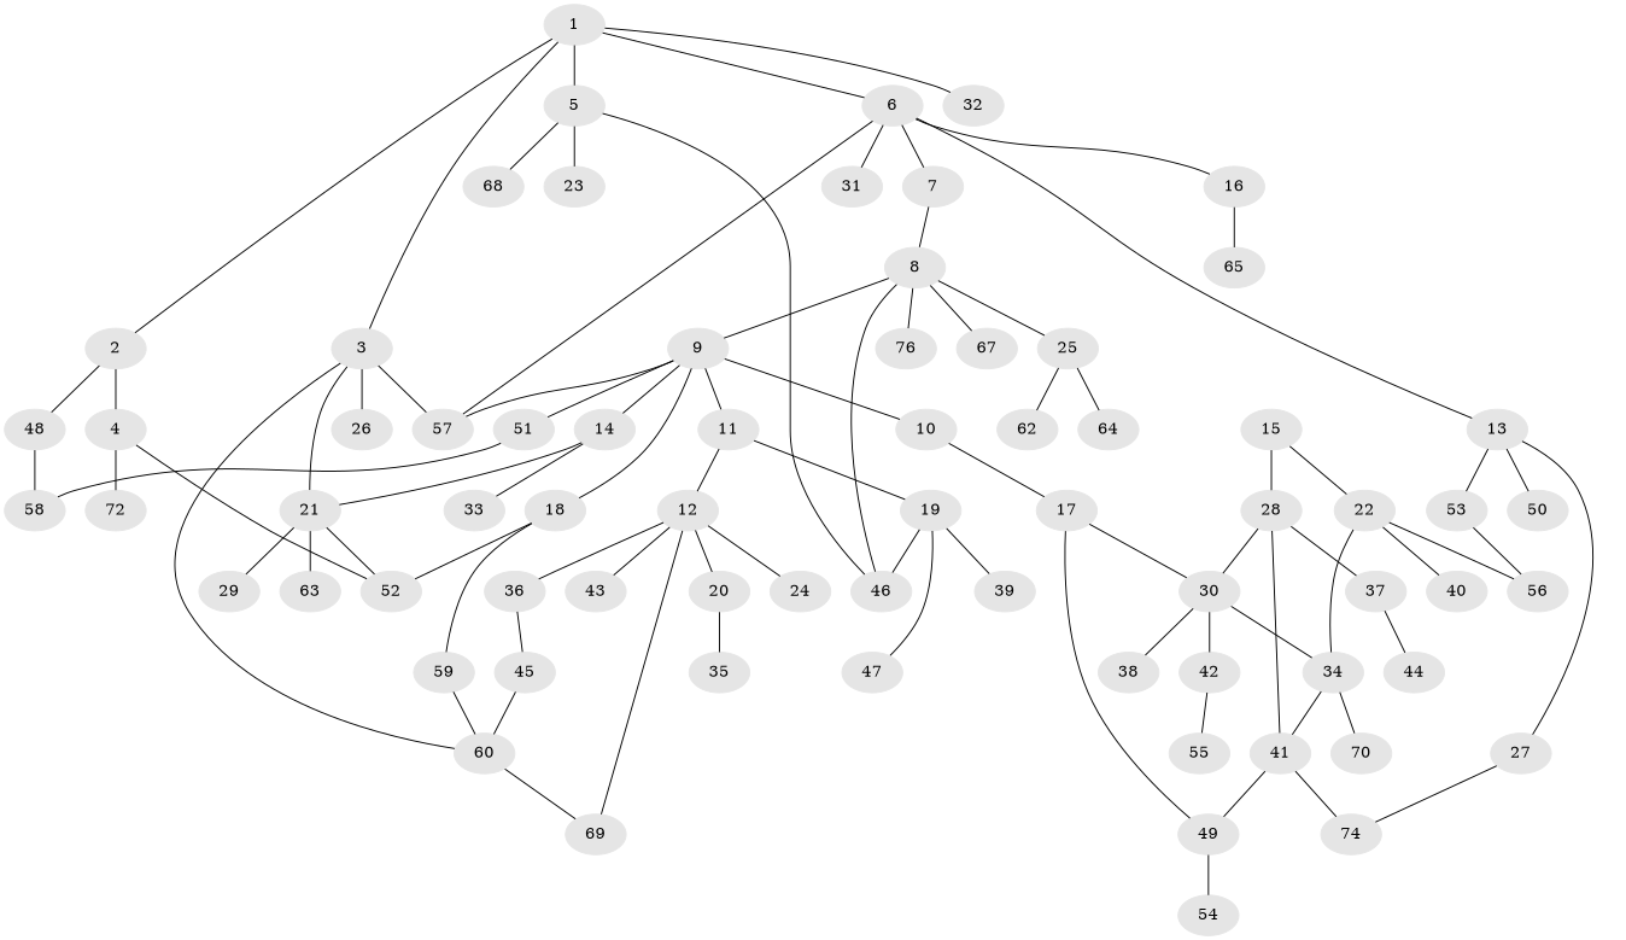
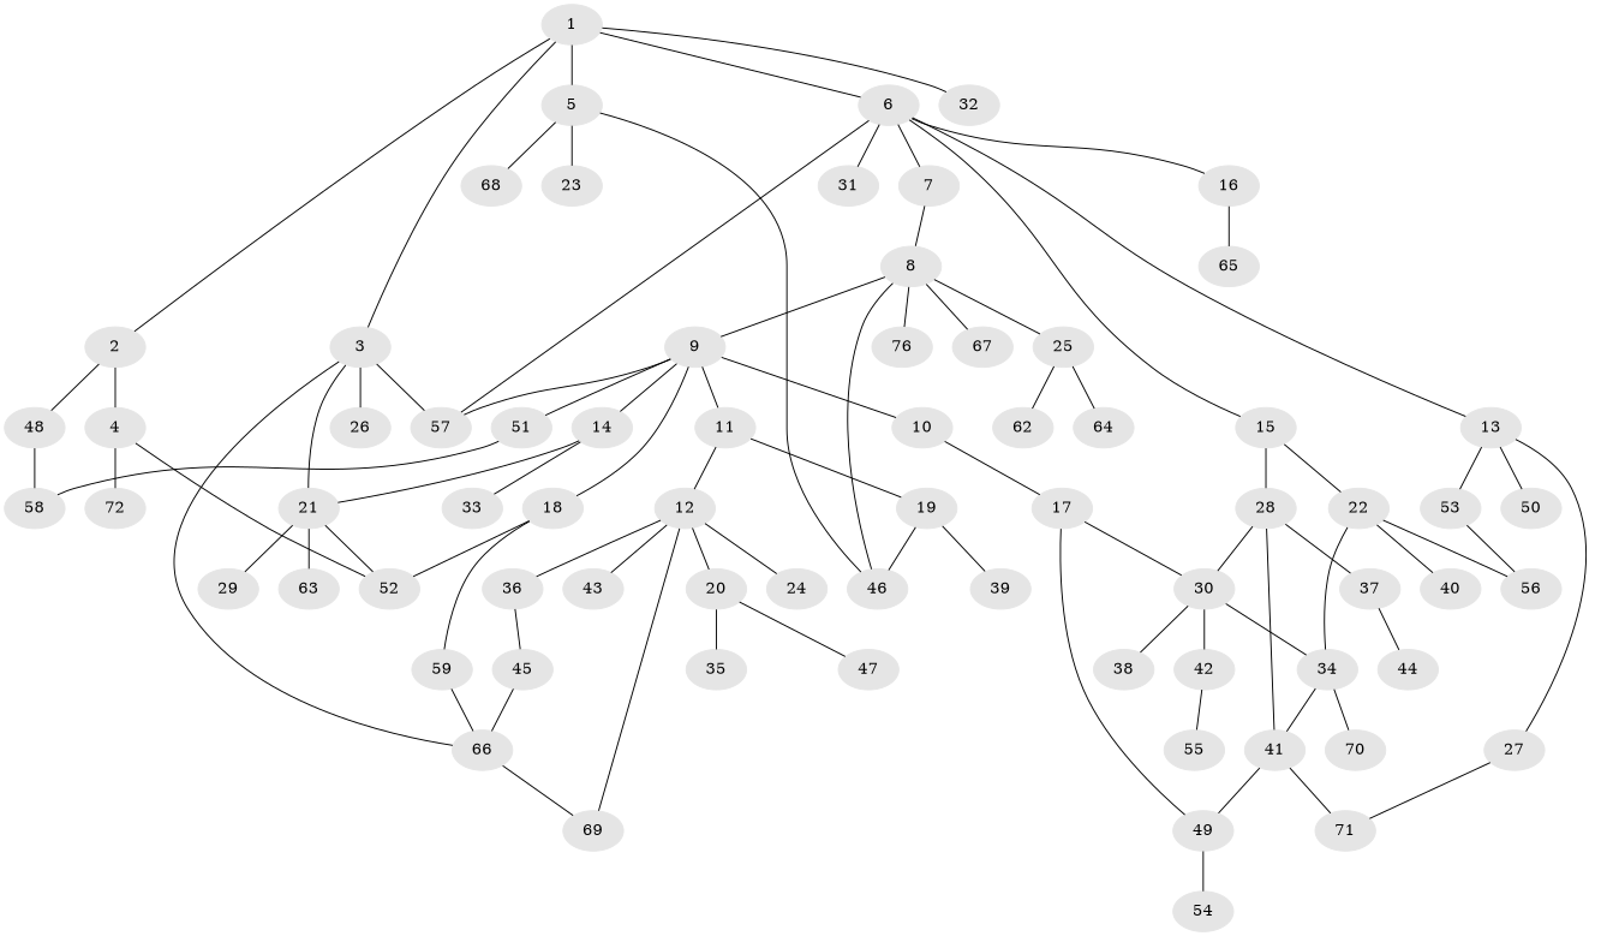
  graph {
    node [color=gray90 style=filled]
    1
    2
    3
    5
    6
    32
    4
    48
    21
    26
    57
-   60
+   60 [label=66]
    23
    46
    68
    7
    13
    15
    16
    31
    52
    72
    58
    29
    63
    69
    8
    27
    50
    53
    22
    28
    65
    34
    40
    56
    9
    25
    n39 [label=76]
    67
    10
    11
    14
    18
    51
    62
    64
    17
    12
    19
    33
    59
    30
    49
    20
    24
    36
    43
    39
    35
    47
    45
-   71 [label=74]
+   71
    37
    41
    38
    42
    54
    70
    44
    55
    1 -- 2
    1 -- 3
    1 -- 5
    1 -- 6
    1 -- 32
    2 -- 4
    2 -- 48
    3 -- 21
    3 -- 26
    3 -- 57
    3 -- 60
    5 -- 23
    5 -- 46
    5 -- 68
    6 -- 57
    6 -- 7
    6 -- 13
+   6 -- 15
    6 -- 16
    6 -- 31
    4 -- 52
    4 -- 72
    48 -- 58
    21 -- 52
    21 -- 29
    21 -- 63
    60 -- 69
    7 -- 8
    13 -- 27
    13 -- 50
    13 -- 53
    15 -- 22
    15 -- 28
    16 -- 65
    8 -- 46
    8 -- 9
    8 -- 25
    8 -- n39
    8 -- 67
    27 -- 71
    53 -- 56
    22 -- 34
    22 -- 40
    22 -- 56
    28 -- 30
    28 -- 37
    28 -- 41
    34 -- 41
    34 -- 70
    9 -- 57
    9 -- 10
    9 -- 11
    9 -- 14
    9 -- 18
    9 -- 51
    25 -- 62
    25 -- 64
    10 -- 17
    11 -- 12
    11 -- 19
    14 -- 21
    14 -- 33
    18 -- 52
    18 -- 59
    51 -- 58
    17 -- 30
    17 -- 49
    12 -- 69
    12 -- 20
    12 -- 24
    12 -- 36
    12 -- 43
    19 -- 46
    19 -- 39
    59 -- 60
    30 -- 34
    30 -- 38
    30 -- 42
    49 -- 54
    20 -- 35
-   19 -- 47
+   20 -- 47
    36 -- 45
    45 -- 60
    37 -- 44
    41 -- 49
    41 -- 71
    42 -- 55
  }
